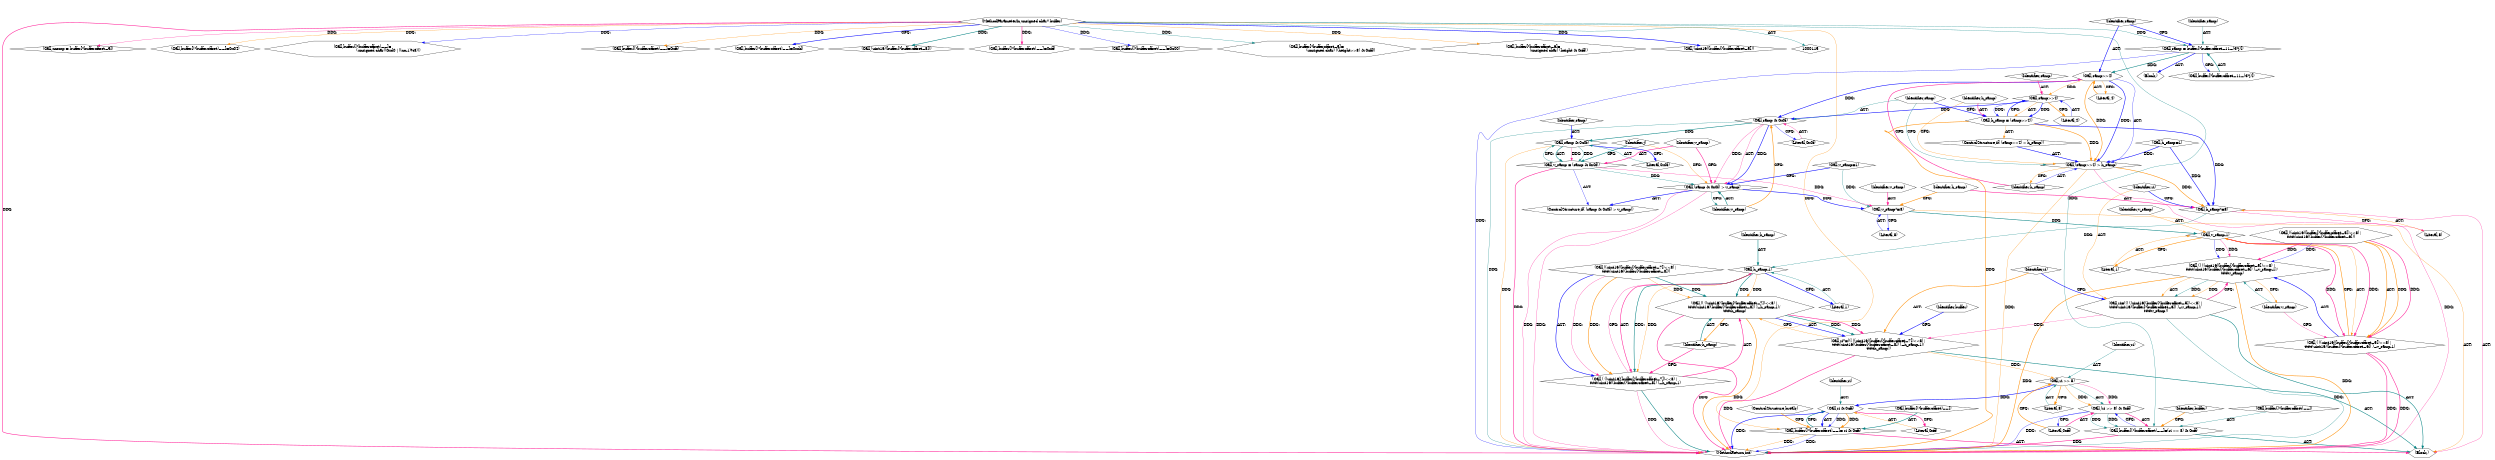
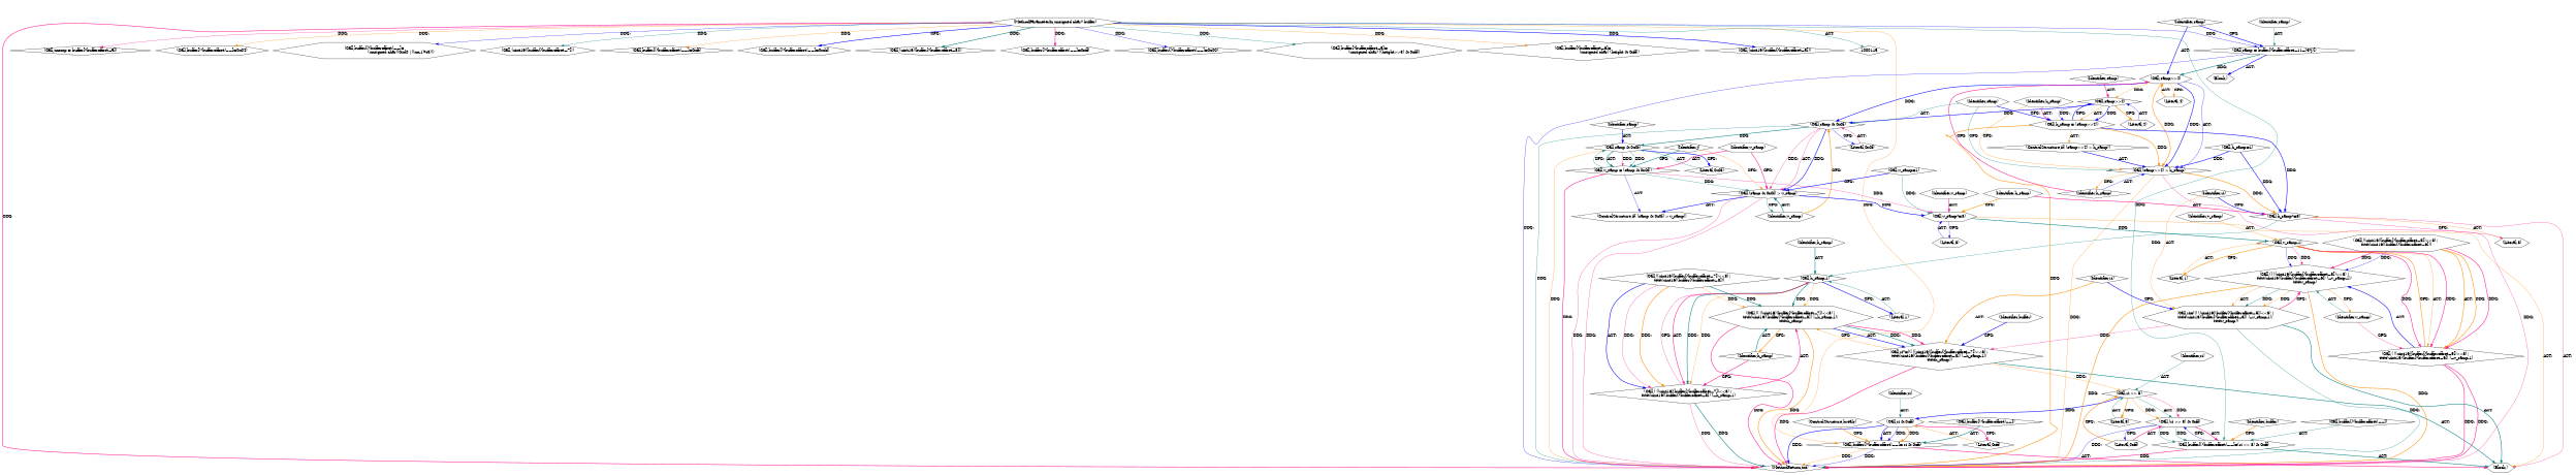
  digraph {
    node [shape=diamond]
    edge [color=darkorange style=bold]
    n1 [label="(Call,samp = buffer[*bufferoffset+11+(3*j)])"]
    n2 [label="(Call,samp>>4)" shape=hexagon]
    n3 [label="(Block,)" shape=hexagon]
-   n4 [label="(Call,buffer[*bufferoffset+11+(3*j)])" shape=hexagon]
    n5 [label="(MethodReturn,int)"]
    n6 [label="(Call,(samp>>4) > h_samp)"]
    n7 [label="(Call,samp>>4)"]
    n8 [label="(Call,samp & 0x0f)"]
    n9 [label="(Literal,4)" shape=hexagon]
    n10 [label="(MethodParameterIn,unsigned char* buffer)" shape=hexagon]
    n11 [label="(Call,buffer[(*bufferoffset)++]=(ri >> 8) & 0xff)" shape=hexagon]
    n12 [label="(Call,buffer[(*bufferoffset)++]= ri & 0xff)"]
    n13 [label="(Call,ncomp = buffer[*bufferoffset+9])"]
    n14 [label="(Call,buffer[(*bufferoffset)++]=0x04)" shape=hexagon]
    n15 [label="(Call,buffer[(*bufferoffset)++]=\n                                             (unsigned char)(0xd0 | ((no-1)%8)))" shape=hexagon]
+   n16 [label="(Call,(uint16)(buffer[*bufferoffset+7]))" shape=hexagon]
    n17 [label="(Call,buffer[(*bufferoffset)++]=0xff)"]
    n18 [label="(Call,buffer[(*bufferoffset)++]=0xdd)" shape=hexagon]
    n19 [label="(Call,(uint16)(buffer[*bufferoffset+8]))"]
    n20 [label="(Call,buffer[(*bufferoffset)++]=0xff)" shape=hexagon]
    n21 [label="(Call,buffer[(*bufferoffset)++]=0x00)"]
    n22 [label="(Call,buffer[*bufferoffset+5]=\n                                          (unsigned char) ((height>>8) & 0xff))" shape=hexagon]
    n23 [label="(Call,buffer[*bufferoffset+6]=\n                                            (unsigned char) (height & 0xff))"]
    n24 [label="(Call,(uint16)(buffer[*bufferoffset+5]))"]
    1000115
    n26 [label="(Block,)" shape=hexagon]
    n27 [label="(Call,(ri >> 8) & 0xff)" shape=hexagon]
    n28 [label="(Call,ri & 0xff)" shape=hexagon]
    n29 [label="(Call,h_samp*=8)"]
    n30 [label="(Identifier,h_samp)"]
    n31 [label="(Call,h_samp = (samp>>4))" shape=hexagon]
    n32 [label="(Literal,4)" shape=hexagon]
    n33 [label="(Call,(samp & 0x0f) > v_samp)"]
    n34 [label="(Call,samp & 0x0f)"]
    n35 [label="(Literal,0x0f)"]
    n36 [label="(Call,h_samp-1)"]
    n37 [label="(Literal,8)" shape=hexagon]
    n38 [label="(ControlStructure,if( (samp>>4) > h_samp))"]
    n39 [label="(Call,(( ((uint16)(buffer[*bufferoffset+7])<<8) | \n\t\t\t\t\t(uint16)(buffer[*bufferoffset+8]) )+h_samp-1)/ \n\t\t\t\t\th_samp)" shape=hexagon]
    n40 [label="(Call,( ((uint16)(buffer[*bufferoffset+7])<<8) | \n\t\t\t\t\t(uint16)(buffer[*bufferoffset+8]) )+h_samp-1)"]
    n41 [label="(Literal,1)"]
    n42 [label="(Call,ri*=((( ((uint16)(buffer[*bufferoffset+7])<<8) | \n\t\t\t\t\t(uint16)(buffer[*bufferoffset+8]) )+h_samp-1)/ \n\t\t\t\t\th_samp))"]
    n43 [label="(Identifier,h_samp)"]
    n44 [label="(Call,ri >> 8)"]
    n45 [label="(Literal,8)"]
    n46 [label="(Literal,0xff)" shape=hexagon]
    n47 [label="(Literal,0xff)"]
    n48 [label="(Call,v_samp*=8)" shape=hexagon]
    n49 [label="(ControlStructure,if( (samp & 0x0f) > v_samp))" shape=hexagon]
    n50 [label="(Identifier,v_samp)" shape=hexagon]
    n51 [label="(Call,v_samp = (samp & 0x0f))"]
    n52 [label="(Literal,0x0f)"]
    n53 [label="(Call,v_samp-1)"]
    n54 [label="(Literal,8)" shape=hexagon]
    n55 [label="(Call,(( ((uint16)(buffer[*bufferoffset+5])<<8) | \n\t\t\t\t\t(uint16)(buffer[*bufferoffset+6]) )+v_samp-1)/ \n\t\t\t\t\tv_samp)"]
    n56 [label="(Call,( ((uint16)(buffer[*bufferoffset+5])<<8) | \n\t\t\t\t\t(uint16)(buffer[*bufferoffset+6]) )+v_samp-1)"]
    n57 [label="(Literal,1)"]
    n58 [label="(Call,ri=((( ((uint16)(buffer[*bufferoffset+5])<<8) | \n\t\t\t\t\t(uint16)(buffer[*bufferoffset+6]) )+v_samp-1)/ \n\t\t\t\t\tv_samp))" shape=hexagon]
    n59 [label="(Identifier,v_samp)" shape=hexagon]
    n60 [label="(Identifier,buffer)"]
    n61 [label="(Identifier,samp)"]
    n62 [label="(Call,buffer[(*bufferoffset)++])"]
    n63 [label="(Identifier,j)"]
    n64 [label="(Identifier,v_samp)" shape=hexagon]
    n65 [label="(Identifier,buffer)" shape=hexagon]
    n66 [label="(Call,h_samp=1)"]
    n67 [label="(Identifier,ri)"]
    n68 [label="(Identifier,samp)" shape=hexagon]
    n69 [label="(Identifier,h_samp)" shape=hexagon]
    n70 [label="(Identifier,h_samp)" shape=hexagon]
    n71 [label="(Call,((uint16)(buffer[*bufferoffset+5])<<8) | \n\t\t\t\t\t(uint16)(buffer[*bufferoffset+6]))" shape=hexagon]
    n72 [label="(Identifier,samp)"]
    n73 [label="(Identifier,ri)" shape=hexagon]
    n74 [label="(Call,((uint16)(buffer[*bufferoffset+7])<<8) | \n\t\t\t\t\t(uint16)(buffer[*bufferoffset+8]))"]
    n75 [label="(Identifier,ri)" shape=hexagon]
    n76 [label="(Call,v_samp=1)"]
    n77 [label="(Call,buffer[(*bufferoffset)++])"]
    n78 [label="(Identifier,samp)"]
    n79 [label="(ControlStructure,break;)" shape=hexagon]
    n80 [label="(Identifier,h_samp)" shape=hexagon]
    n81 [label="(Identifier,v_samp)" shape=hexagon]
    n82 [label="(Identifier,ri)"]
    n83 [label="(Identifier,v_samp)" shape=hexagon]
    n84 [label="(Identifier,samp)" shape=hexagon]
    n1 -> n2 [color=teal label="DDG: "]
    n1 -> n3 [color=blue label="AST: "]
-   n1 -> n4 [color=blue label="CFG: " style=solid]
    n1 -> n5 [color=blue label="DDG: " style=solid]
    n2 -> n6 [color=blue label="AST: " style=solid]
    n2 -> n6 [label="DDG: "]
    n2 -> n6 [color=blue label="DDG: "]
    n2 -> n7 [label="DDG: " style=solid]
    n2 -> n8 [color=blue label="DDG: "]
    n2 -> n9 [label="CFG: " style=solid]
-   n4 -> n1 [color=teal label="AST: "]
    n6 -> n5 [color=deeppink label="DDG: " style=solid]
    n6 -> n5 [label="DDG: " style=solid]
    n6 -> n29 [label="DDG: "]
    n6 -> n30 [label="CFG: " style=solid]
    n7 -> n8 [color=blue label="DDG: "]
    n7 -> n31 [label="AST: " style=solid]
    n7 -> n31 [color=blue label="DDG: "]
    n7 -> n31 [color=blue label="DDG: " style=solid]
    n7 -> n32 [label="CFG: "]
    n8 -> n5 [color=teal label="DDG: " style=solid]
    n8 -> n33 [color=deeppink label="AST: " style=solid]
    n8 -> n33 [color=blue label="DDG: "]
    n8 -> n33 [color=deeppink label="DDG: " style=solid]
    n8 -> n34 [color=teal label="DDG: "]
    n8 -> n35 [color=blue label="CFG: " style=solid]
    n9 -> n2 [label="AST: "]
-   n10 -> n1 [color=teal label="DDG: " style=solid]
+   n10 -> n1 [color=blue label="DDG: " style=solid]
    n10 -> n5 [color=deeppink label="DDG: "]
    n10 -> n11 [color=teal label="DDG: " style=solid]
    n10 -> n12 [label="DDG: " style=solid]
    n10 -> n13 [color=deeppink label="DDG: " style=solid]
    n10 -> n14 [label="DDG: " style=solid]
    n10 -> n15 [color=blue label="DDG: " style=solid]
+   n10 -> n16 [color=teal label="DDG: " style=solid]
    n10 -> n17 [label="DDG: " style=solid]
    n10 -> n18 [color=blue label="CFG: "]
    n10 -> n19 [color=teal label="DDG: "]
    n10 -> n20 [color=deeppink label="DDG: "]
    n10 -> n21 [color=blue label="DDG: " style=solid]
    n10 -> n22 [color=teal label="DDG: " style=solid]
    n10 -> n23 [label="DDG: " style=solid]
    n10 -> n24 [color=blue label="DDG: "]
    n10 -> 1000115 [color=teal label="AST: " style=solid]
    n11 -> n5 [color=deeppink label="DDG: "]
    n11 -> n26 [color=teal label="AST: "]
    n11 -> n27 [color=blue label="CFG: " style=solid]
    n12 -> n5 [label="DDG: " style=solid]
    n12 -> n5 [color=blue label="DDG: " style=solid]
    n12 -> n26 [color=deeppink label="AST: "]
-   n12 -> n28 [color=teal label="CFG: "]
    n27 -> n5 [color=blue label="DDG: " style=solid]
    n27 -> n11 [color=deeppink label="AST: "]
    n27 -> n11 [color=teal label="DDG: " style=solid]
    n27 -> n11 [color=teal label="DDG: " style=solid]
    n27 -> n46 [color=blue label="CFG: " style=solid]
    n28 -> n5 [color=blue label="DDG: "]
    n28 -> n12 [color=blue label="AST: "]
    n28 -> n12 [color=blue label="DDG: " style=solid]
    n28 -> n12 [label="DDG: "]
    n28 -> n47 [color=deeppink label="CFG: "]
    n29 -> n26 [color=deeppink label="AST: " style=solid]
    n29 -> n36 [color=teal label="DDG: " style=solid]
    n29 -> n37 [color=deeppink label="CFG: " style=solid]
    n30 -> n2 [color=deeppink label="CFG: "]
    n30 -> n6 [color=blue label="AST: " style=solid]
    n31 -> n5 [label="DDG: "]
    n31 -> n6 [label="DDG: "]
    n31 -> n7 [color=blue label="CFG: "]
    n31 -> n29 [color=blue label="DDG: "]
    n31 -> n38 [label="AST: " style=solid]
    n32 -> n7 [color=blue label="AST: " style=solid]
    n33 -> n5 [color=deeppink label="DDG: " style=solid]
    n33 -> n5 [color=deeppink label="DDG: " style=solid]
    n33 -> n48 [color=blue label="DDG: "]
    n33 -> n49 [color=blue label="AST: "]
    n33 -> n50 [color=teal label="CFG: " style=solid]
    n34 -> n5 [label="DDG: " style=solid]
    n34 -> n51 [color=teal label="AST: "]
    n34 -> n51 [color=deeppink label="DDG: " style=solid]
    n34 -> n51 [color=teal label="DDG: " style=solid]
    n34 -> n52 [color=blue label="CFG: "]
    n35 -> n8 [color=deeppink label="AST: " style=solid]
    n36 -> n39 [color=teal label="DDG: "]
    n36 -> n39 [label="DDG: " style=solid]
    n36 -> n40 [color=deeppink label="AST: "]
    n36 -> n40 [color=teal label="DDG: "]
    n36 -> n40 [label="DDG: " style=solid]
    n36 -> n41 [color=blue label="CFG: "]
    n37 -> n29 [label="AST: " style=solid]
    n38 -> n6 [color=blue label="AST: "]
    n39 -> n5 [label="DDG: "]
    n39 -> n5 [color=deeppink label="DDG: "]
    n39 -> n42 [color=blue label="AST: "]
    n39 -> n42 [color=teal label="DDG: "]
    n39 -> n42 [color=deeppink label="DDG: "]
    n39 -> n43 [label="CFG: "]
    n40 -> n5 [color=deeppink label="DDG: " style=solid]
    n40 -> n5 [color=teal label="DDG: "]
    n40 -> n36 [color=deeppink label="CFG: " style=solid]
    n40 -> n39 [color=deeppink label="AST: "]
    n41 -> n36 [color=teal label="AST: " style=solid]
    n42 -> n5 [color=deeppink label="DDG: "]
    n42 -> n26 [color=teal label="AST: "]
    n42 -> n39 [label="CFG: " style=solid]
    n42 -> n44 [label="DDG: " style=solid]
    n43 -> n39 [color=teal label="AST: "]
    n43 -> n40 [color=deeppink label="CFG: "]
    n44 -> n27 [color=teal label="AST: " style=solid]
    n44 -> n27 [color=deeppink label="DDG: " style=solid]
    n44 -> n27 [label="DDG: " style=solid]
    n44 -> n28 [color=blue label="DDG: "]
    n44 -> n45 [label="CFG: "]
    n45 -> n44 [color=teal label="AST: " style=solid]
    n46 -> n27 [color=deeppink label="AST: "]
    n46 -> n44 [label="CFG: "]
    n47 -> n28 [label="AST: " style=solid]
    n48 -> n26 [label="AST: " style=solid]
    n48 -> n53 [color=teal label="DDG: "]
    n48 -> n54 [color=blue label="CFG: " style=solid]
    n50 -> n8 [label="CFG: "]
    n50 -> n33 [color=teal label="AST: "]
    n51 -> n5 [color=deeppink label="DDG: "]
    n51 -> n33 [color=teal label="DDG: " style=solid]
    n51 -> n34 [color=teal label="CFG: " style=solid]
    n51 -> n48 [color=deeppink label="DDG: " style=solid]
    n51 -> n49 [color=blue label="AST: " style=solid]
    n52 -> n34 [color=teal label="AST: " style=solid]
    n53 -> n55 [color=blue label="DDG: " style=solid]
    n53 -> n55 [color=deeppink label="DDG: " style=solid]
    n53 -> n56 [label="AST: " style=solid]
    n53 -> n56 [color=deeppink label="DDG: "]
    n53 -> n56 [color=deeppink label="DDG: "]
    n53 -> n57 [label="CFG: "]
    n54 -> n48 [color=blue label="AST: " style=solid]
    n55 -> n5 [label="DDG: "]
    n55 -> n5 [label="DDG: "]
    n55 -> n58 [label="AST: " style=solid]
    n55 -> n58 [color=teal label="DDG: " style=solid]
    n55 -> n58 [label="DDG: " style=solid]
    n55 -> n59 [label="CFG: " style=solid]
    n56 -> n5 [color=deeppink label="DDG: "]
    n56 -> n5 [color=deeppink label="DDG: "]
    n56 -> n53 [label="CFG: "]
    n56 -> n55 [color=blue label="AST: "]
    n57 -> n53 [label="AST: " style=solid]
    n58 -> n5 [color=teal label="DDG: " style=solid]
    n58 -> n26 [color=teal label="AST: "]
    n58 -> n42 [color=deeppink label="DDG: " style=solid]
    n58 -> n55 [color=deeppink label="CFG: "]
    n59 -> n55 [color=teal label="AST: " style=solid]
    n59 -> n56 [color=deeppink label="CFG: " style=solid]
    n60 -> n11 [label="CFG: "]
    n61 -> n1 [color=blue label="CFG: "]
    n61 -> n2 [color=blue label="AST: "]
    n62 -> n12 [color=teal label="AST: "]
    n63 -> n33 [label="CFG: " style=solid]
    n63 -> n51 [color=teal label="CFG: "]
    n64 -> n48 [color=deeppink label="AST: "]
    n65 -> n42 [color=blue label="CFG: "]
    n66 -> n6 [color=blue label="DDG: "]
    n66 -> n29 [color=blue label="DDG: "]
    n67 -> n29 [color=blue label="CFG: "]
    n67 -> n58 [label="AST: " style=solid]
    n68 -> n1 [color=teal label="AST: " style=solid]
    n69 -> n29 [color=deeppink label="AST: "]
    n69 -> n48 [label="CFG: "]
    n70 -> n36 [color=teal label="AST: "]
    n71 -> n55 [color=deeppink label="DDG: "]
    n71 -> n55 [color=blue label="DDG: " style=solid]
    n71 -> n56 [label="AST: "]
    n71 -> n56 [label="DDG: "]
    n71 -> n56 [color=deeppink label="DDG: "]
    n72 -> n34 [color=blue label="AST: "]
    n73 -> n28 [color=teal label="AST: " style=solid]
    n74 -> n39 [color=teal label="DDG: "]
    n74 -> n39 [label="DDG: " style=solid]
    n74 -> n40 [color=blue label="AST: "]
    n74 -> n40 [color=deeppink label="DDG: " style=solid]
    n74 -> n40 [label="DDG: "]
    n75 -> n44 [color=teal label="AST: " style=solid]
    n76 -> n33 [color=blue label="CFG: "]
    n76 -> n48 [color=teal label="DDG: " style=solid]
    n77 -> n11 [color=teal label="AST: " style=solid]
    n78 -> n7 [color=deeppink label="AST: "]
    n79 -> n12 [label="CFG: "]
    n80 -> n6 [label="CFG: " style=solid]
    n80 -> n31 [color=deeppink label="AST: "]
    n81 -> n33 [color=deeppink label="CFG: "]
    n81 -> n51 [color=deeppink label="AST: "]
    n82 -> n42 [label="AST: "]
    n82 -> n58 [color=blue label="CFG: "]
    n83 -> n53 [label="AST: " style=solid]
    n84 -> n6 [color=teal label="CFG: " style=solid]
    n84 -> n8 [color=teal label="AST: " style=solid]
    n84 -> n31 [color=blue label="CFG: "]
  }
